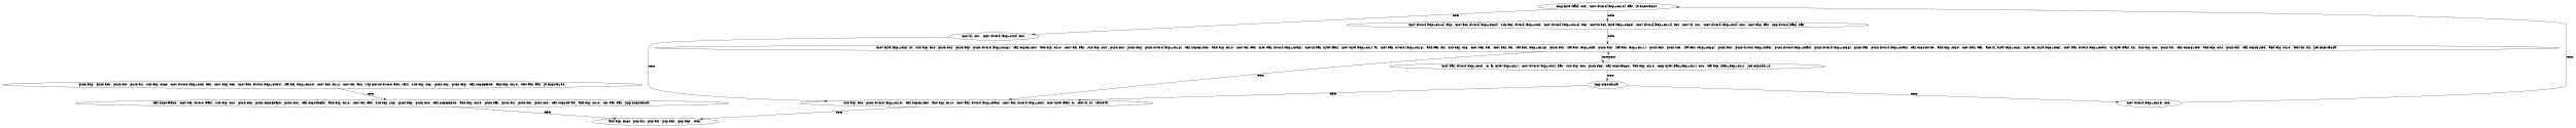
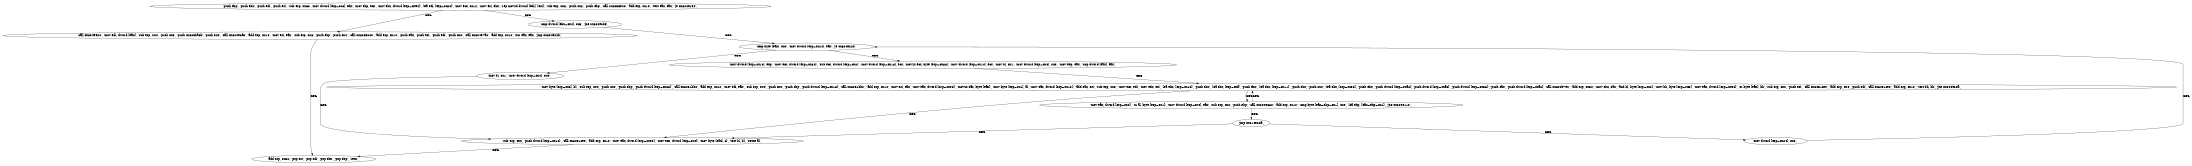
  digraph {
    n1 [label="'push ebp', 'push ebx', 'push edi', 'push esi', 'sub esp, 0x6c', 'mov dword [esp+0xc], edx', 'mov ebp, ecx', 'mov ebx, dword [esp+0x94]', 'lea edi, [esp+0x20]', 'mov ecx, 0x12', 'mov esi, ebx', 'rep movsd dword [edi], [esi]', 'sub esp, 0x8', 'push 0x2', 'push ebp', 'call 0x8055e40', 'add esp, 0x10', 'test eax, eax', 'je 0x804e1e4', "]
    n2 [label="'call 0x8049920', 'mov edi, dword [eax]', 'sub esp, 0x4', 'push 0x5', 'push 0x805ba8b', 'push 0x0', 'call 0x80496a0', 'add esp, 0x10', 'mov esi, eax', 'sub esp, 0x8', 'push ebp', 'push 0x4', 'call 0x8055000', 'add esp, 0x10', 'push eax', 'push esi', 'push edi', 'push 0x0', 'call 0x80497a0', 'add esp, 0x10', 'xor eax, eax', 'jmp 0x804e24b', "]
+   n3 [label="'cmp dword [ebx+0x4], 0x3', 'jne 0x804e0d5', "]
    n4 [label="'add esp, 0x6c', 'pop esi', 'pop edi', 'pop ebx', 'pop ebp', 'retn', "]
    n5 [label="'cmp byte [eax], 0x0', 'mov dword [esp+0x10], eax', 'je 0x804e220', "]
    n6 [label="'mov bl, 0x1', 'mov dword [esp+0x4], 0x0', "]
    n7 [label="'mov dword [esp+0x1c], ebp', 'mov ecx, dword [esp+0x84]', 'sub ecx, dword [esp+0xc]', 'mov dword [esp+0x18], ecx', 'movzx ecx, byte [esp+0x88]', 'mov dword [esp+0x14], ecx', 'mov bl, 0x1', 'mov dword [esp+0x4], 0x0', 'mov ebp, eax', 'nop dword [eax], eax', "]
    n8 [label="'mov dword [esp+0x24], 0x2', "]
    n9 [label="'sub esp, 0xc', 'push dword [esp+0x1c]', 'call 0x8051ce0', 'add esp, 0x10', 'mov eax, dword [esp+0x98]', 'mov ecx, dword [esp+0x4]', 'mov byte [eax], cl', 'test bl, bl', 'setne al', "]
    n10 [label="'mov byte [esp+0x2], bl', 'sub esp, 0x4', 'push 0x0', 'push ebp', 'push dword [esp+0x28]', 'call 0x8051bb0', 'add esp, 0x10', 'mov edi, eax', 'sub esp, 0x4', 'push 0x0', 'push ebp', 'push dword [esp+0x18]', 'call 0x8051bb0', 'add esp, 0x10', 'mov esi, eax', 'mov eax, dword [esp+0x98]', 'movzx eax, byte [eax]', 'mov byte [esp+0x1], al', 'mov eax, dword [esp+0x18]', 'add eax, esi', 'sub esp, 0x8', 'mov ecx, edi', 'mov edx, esi', 'lea ebx, [esp+0x13]', 'push ebx', 'lea ebx, [esp+0xf]', 'push ebx', 'lea ebx, [esp+0x11]', 'push ebx', 'push 0x0', 'lea ebx, [esp+0x38]', 'push ebx', 'push dword [esp+0xac]', 'push dword [esp+0xac]', 'push dword [esp+0x38]', 'push eax', 'push dword [esp+0xac]', 'call 0x804b7e0', 'add esp, 0x30', 'mov ebx, eax', 'and bl, byte [esp+0x2]', 'mov bh, byte [esp+0x3]', 'mov eax, dword [esp+0x9c]', 'or byte [eax], bh', 'sub esp, 0xc', 'push esi', 'call 0x8051ce0', 'add esp, 0x4', 'push edi', 'call 0x8051ce0', 'add esp, 0x10', 'test bh, bh', 'jne 0x804e22a', "]
    n11 [label="'mov eax, dword [esp+0x4]', 'or al, byte [esp+0x1]', 'mov dword [esp+0x4], eax', 'sub esp, 0xc', 'push ebp', 'call 0x8049860', 'add esp, 0x10', 'cmp byte [eax+ebp+0x1], 0x0', 'lea ebp, [eax+ebp+0x1]', 'jne 0x804e110', "]
-   n12 [label="'jmp 0x804e22a', "]
+   n12 [label="'jmp 0x814e22a',"]
    n1 -> n2 [label=CFG]
+   n1 -> n3 [label=CFG]
    n2 -> n4 [label=CFG]
+   n3 -> n5 [label=CFG]
    n5 -> n6 [label=CFG]
    n5 -> n7 [label=CFG]
    n6 -> n9 [label=CFG]
    n7 -> n10 [label=CFG]
    n8 -> n5 [label=CFG]
    n9 -> n4 [label=CFG]
    n10 -> n9 [label=CFG]
    n10 -> n11 [label=CFG]
    n11 -> n10 [label=CFG]
    n11 -> n12 [label=CFG]
    n12 -> n8 [label=CFG]
    n12 -> n9 [label=CFG]
  }
